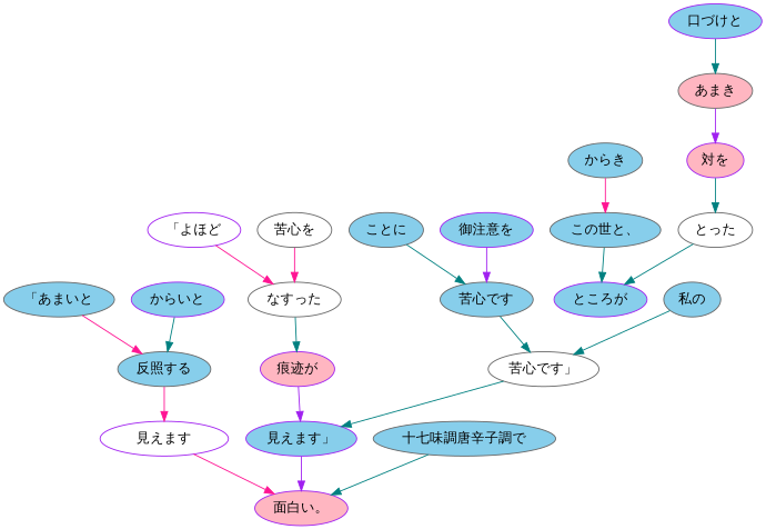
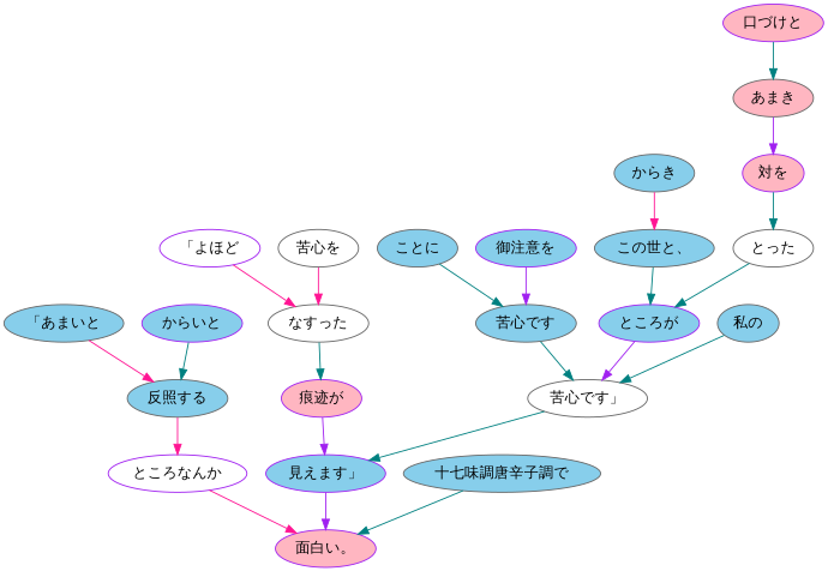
  digraph {
    node [color=gray40 fillcolor=skyblue style=filled]
    edge [color=teal]
    n1 [label="ことに"]
    n2 [label="苦心です"]
    n3 [fillcolor=white label="苦心です」"]
    n4 [color=purple label="御注意を"]
    n5 [color=purple label="見えます」"]
    n6 [label="からき"]
    n7 [label="この世と、"]
    n8 [color=purple label="ところが"]
    n9 [fillcolor=lightpink label="あまき"]
    n10 [color=purple fillcolor=lightpink label="対を"]
    n11 [fillcolor=white label="とった"]
-   n12 [color=purple label="口づけと"]
+   n12 [color=purple fillcolor=lightpink label="口づけと"]
    n13 [label="私の"]
    n14 [color=purple fillcolor=lightpink label="面白い。"]
    n15 [color=purple fillcolor=white label="「よほど"]
    n16 [fillcolor=white label="なすった"]
    n17 [color=purple fillcolor=lightpink label="痕迹が"]
    n18 [fillcolor=white label="苦心を"]
    n19 [label="「あまいと"]
    n20 [label="反照する"]
-   n21 [color=purple fillcolor=white label="見えます"]
+   n21 [color=purple fillcolor=white label="ところなんか"]
    n22 [color=purple label="からいと"]
    n23 [label="十七味調唐辛子調で"]
    n1 -> n2
    n2 -> n3
    n3 -> n5
    n4 -> n2 [color=purple]
    n5 -> n14 [color=purple]
    n6 -> n7 [color=deeppink]
    n7 -> n8
+   n8 -> n3 [color=purple]
    n9 -> n10 [color=purple]
    n10 -> n11
    n11 -> n8
    n12 -> n9
    n13 -> n3
    n15 -> n16 [color=deeppink]
    n16 -> n17
    n17 -> n5 [color=purple]
    n18 -> n16 [color=deeppink]
    n19 -> n20 [color=deeppink]
    n20 -> n21 [color=deeppink]
    n21 -> n14 [color=deeppink]
    n22 -> n20
    n23 -> n14
  }
